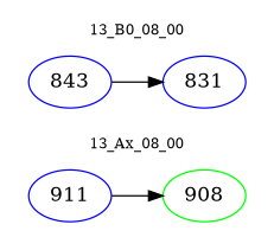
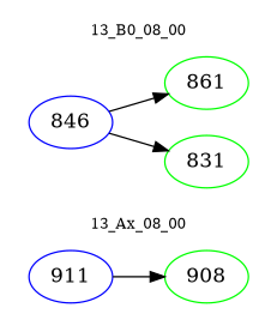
  digraph {
    rankdir=LR
    node [color=green]
    edge [color=black]
    n1 [color=blue label=911]
    n2 [label=908]
-   n3 [color=blue label=843]
-   n4 [color=blue label=831]
+   n3 [color=blue label=846]
+   n4 [label=831]
+   n5 [label=861]
    subgraph cluster_1 {
      color=white
      fontsize=10
      label="13_Ax_08_00"
      n1
      n2
    }
    subgraph cluster_2 {
      color=white
      fontsize=10
      label="13_B0_08_00"
      n3
      n4
+     n5
    }
    n1 -> n2
    n3 -> n4
+   n3 -> n5
  }
